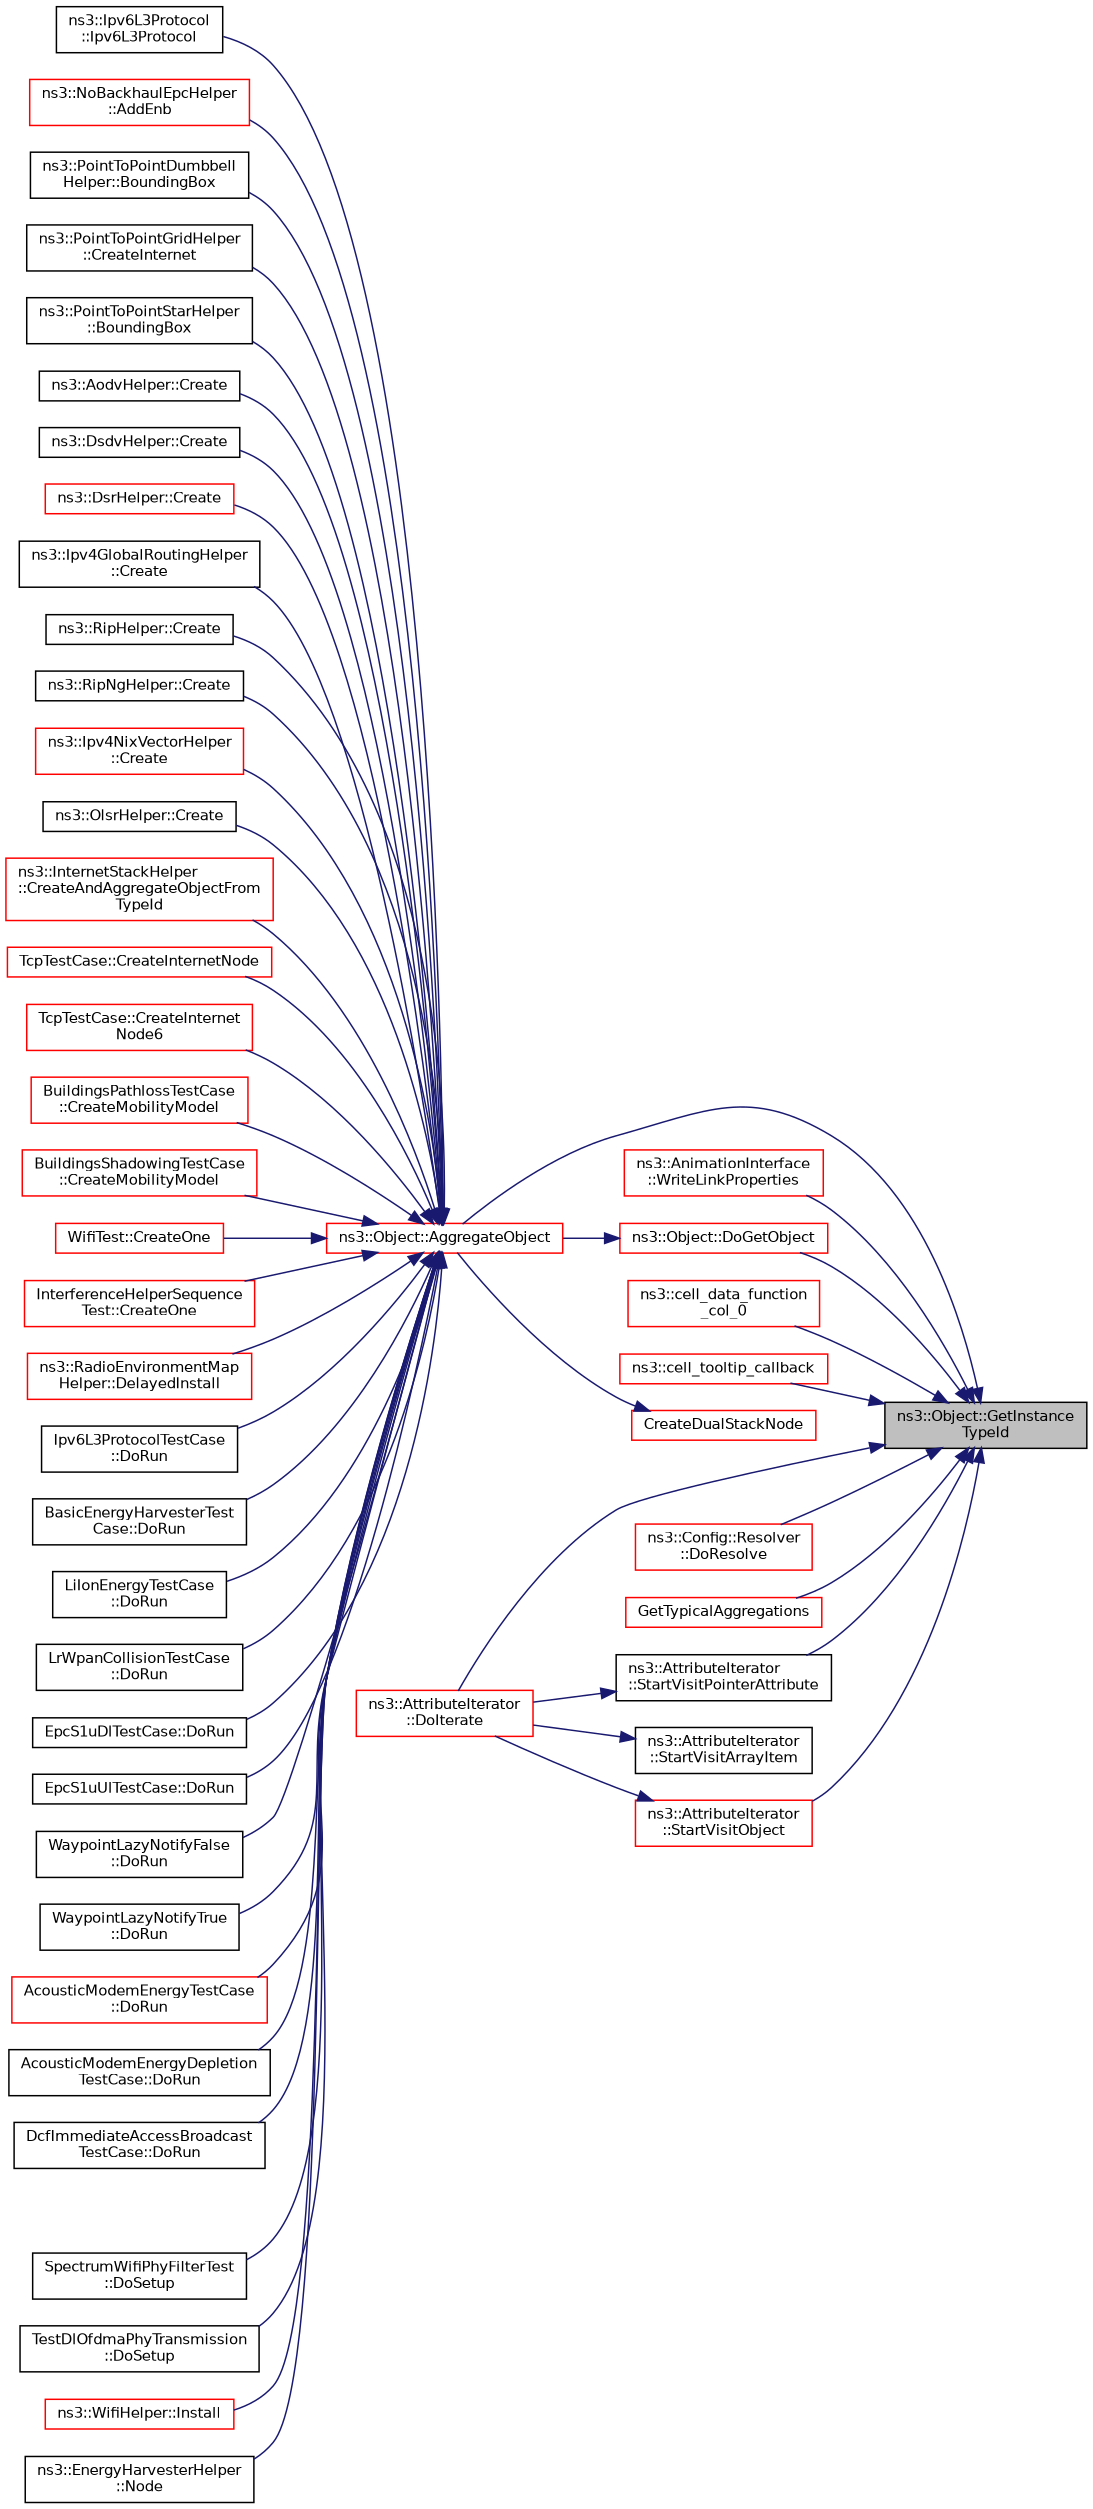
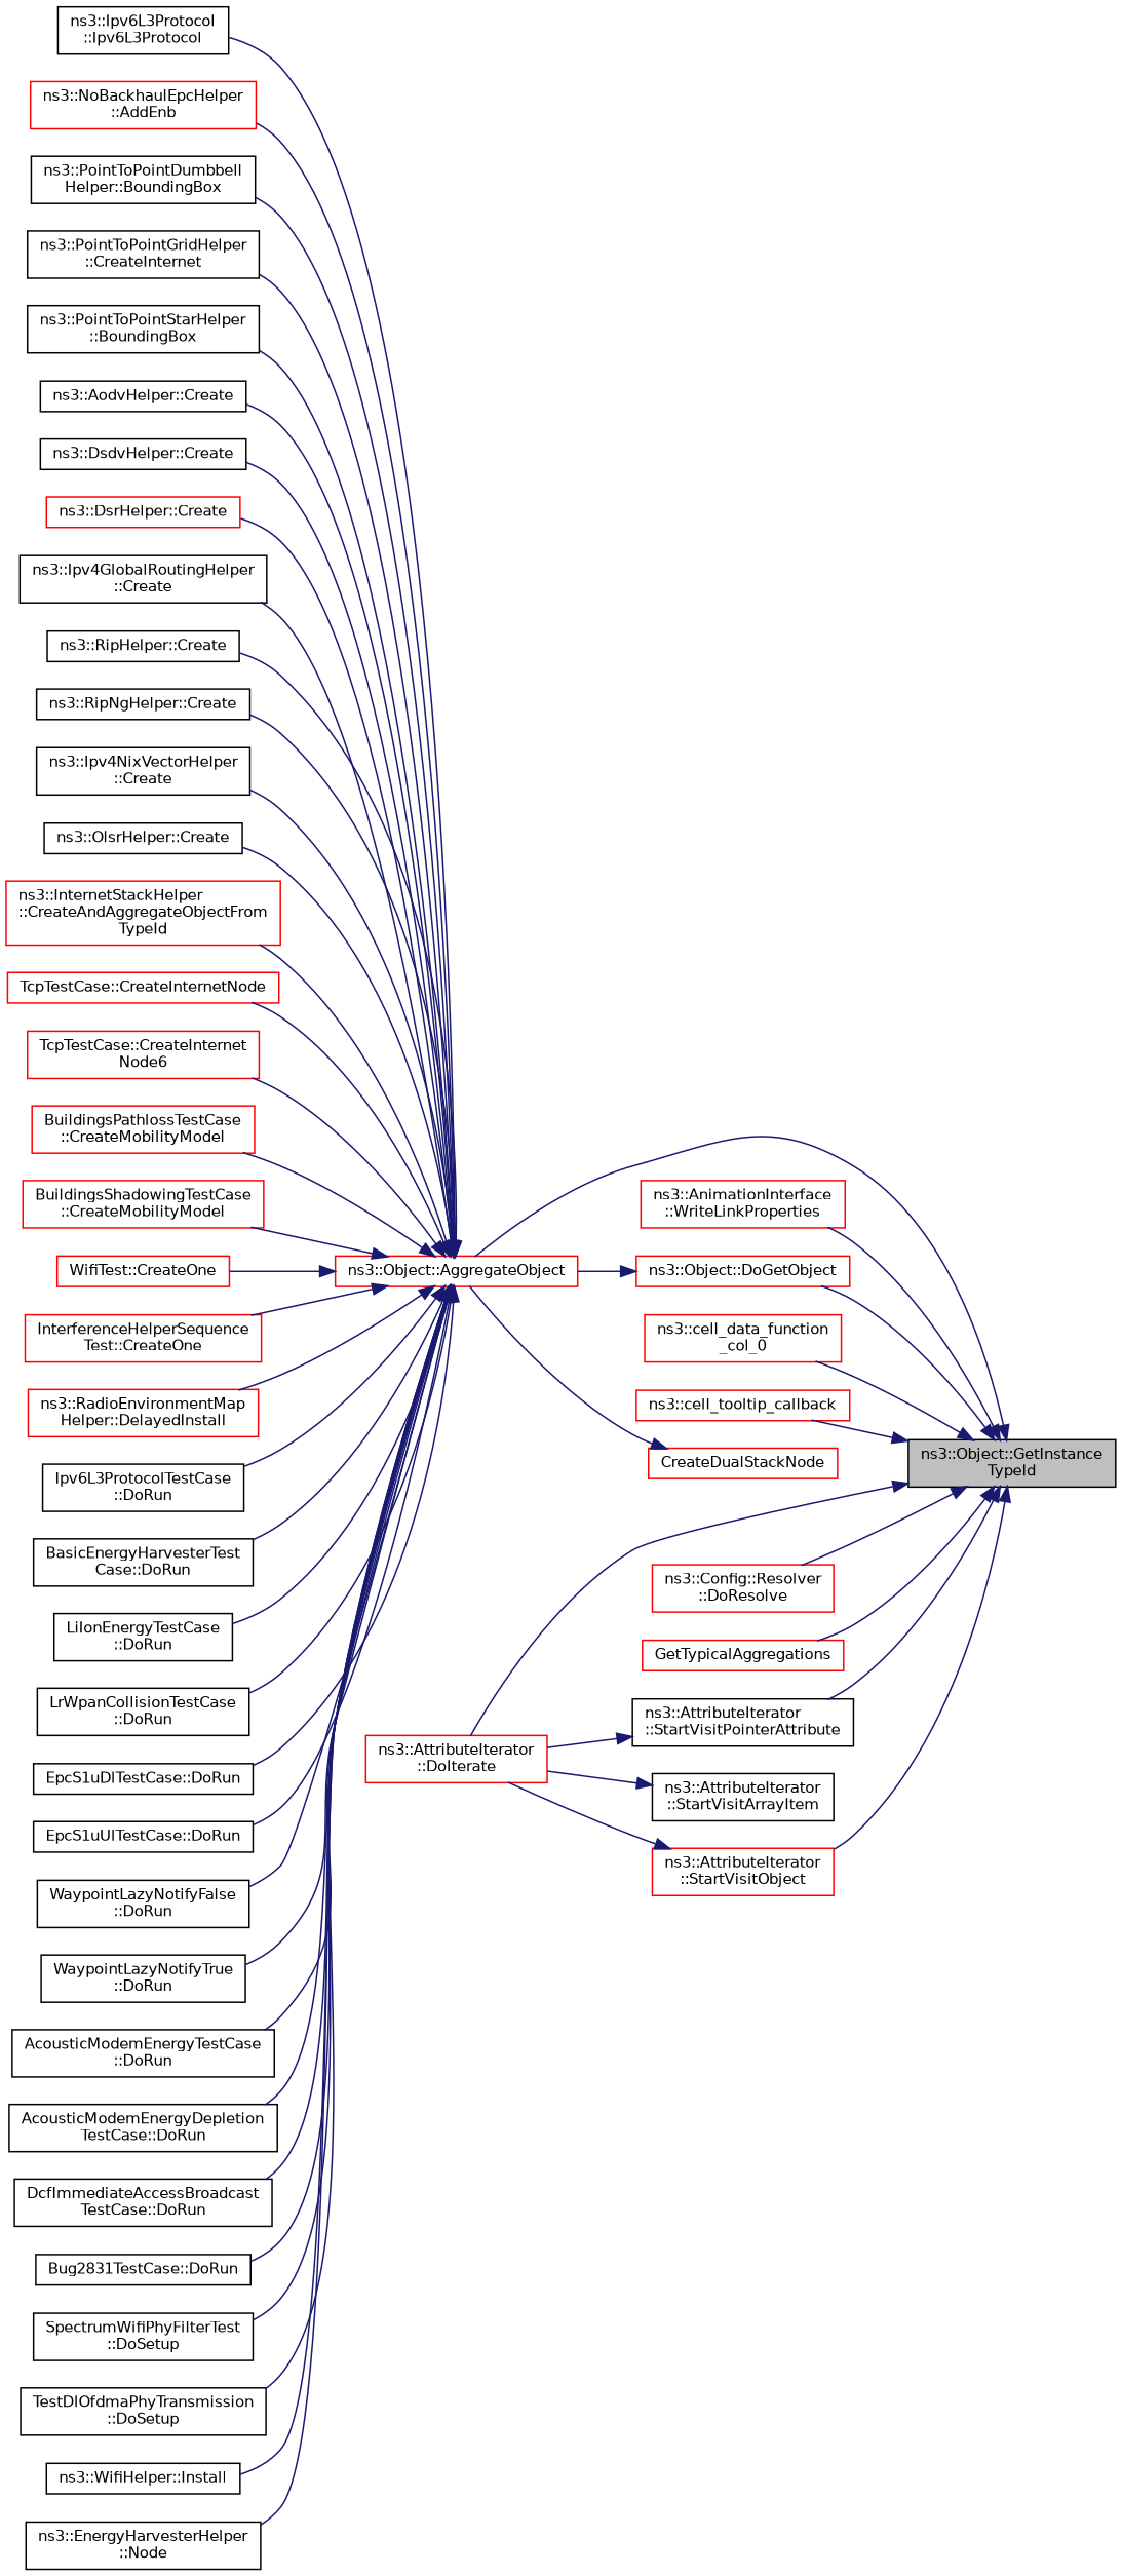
  digraph {
    rankdir=RL
    node [color=black fillcolor=white fontname=Helvetica fontsize=10 shape=record style=filled]
    edge [color=midnightblue dir=back fontname=Helvetica fontsize=10 labelfontname=Helvetica labelfontsize=10 style=solid]
    n1 [fillcolor=grey75 fontcolor=black height=0.2 label="ns3::Object::GetInstance\lTypeId" width=0.4]
    n2 [color=red height=0.2 label="ns3::Object::AggregateObject" width=0.4]
    n3 [color=red height=0.2 label="ns3::cell_data_function\l_col_0" width=0.4]
    n4 [color=red height=0.2 label="ns3::cell_tooltip_callback" width=0.4]
    n5 [color=red height=0.2 label="ns3::Object::DoGetObject" width=0.4]
    n6 [color=red height=0.2 label="ns3::AttributeIterator\l::DoIterate" width=0.4]
    n7 [color=red height=0.2 label="ns3::Config::Resolver\l::DoResolve" width=0.4]
    n8 [color=red height=0.2 label=GetTypicalAggregations width=0.4]
    n9 [color=red height=0.2 label="ns3::AttributeIterator\l::StartVisitObject" width=0.4]
    n10 [height=0.2 label="ns3::AttributeIterator\l::StartVisitPointerAttribute" width=0.4]
    n11 [color=red height=0.2 label="ns3::AnimationInterface\l::WriteLinkProperties" width=0.4]
    n12 [height=0.2 label="ns3::Ipv6L3Protocol\l::Ipv6L3Protocol" width=0.4]
    n13 [color=red height=0.2 label="ns3::NoBackhaulEpcHelper\l::AddEnb" width=0.4]
    n14 [height=0.2 label="ns3::PointToPointDumbbell\lHelper::BoundingBox" width=0.4]
    n15 [height=0.2 label="ns3::PointToPointGridHelper\l::CreateInternet" width=0.4]
    n16 [height=0.2 label="ns3::PointToPointStarHelper\l::BoundingBox" width=0.4]
    n17 [height=0.2 label="ns3::AodvHelper::Create" width=0.4]
    n18 [height=0.2 label="ns3::DsdvHelper::Create" width=0.4]
    n19 [color=red height=0.2 label="ns3::DsrHelper::Create" width=0.4]
    n20 [height=0.2 label="ns3::Ipv4GlobalRoutingHelper\l::Create" width=0.4]
    n21 [height=0.2 label="ns3::RipHelper::Create" width=0.4]
    n22 [height=0.2 label="ns3::RipNgHelper::Create" width=0.4]
-   n23 [color=red height=0.2 label="ns3::Ipv4NixVectorHelper\l::Create" width=0.4]
+   n23 [height=0.2 label="ns3::Ipv4NixVectorHelper\l::Create" width=0.4]
    n24 [height=0.2 label="ns3::OlsrHelper::Create" width=0.4]
    n25 [color=red height=0.2 label="ns3::InternetStackHelper\l::CreateAndAggregateObjectFrom\lTypeId" width=0.4]
    n26 [color=red height=0.2 label="TcpTestCase::CreateInternetNode" width=0.4]
    n27 [color=red height=0.2 label="TcpTestCase::CreateInternet\lNode6" width=0.4]
    n28 [color=red height=0.2 label="BuildingsPathlossTestCase\l::CreateMobilityModel" width=0.4]
    n29 [color=red height=0.2 label="BuildingsShadowingTestCase\l::CreateMobilityModel" width=0.4]
    n30 [color=red height=0.2 label="WifiTest::CreateOne" width=0.4]
    n31 [color=red height=0.2 label="InterferenceHelperSequence\lTest::CreateOne" width=0.4]
    n32 [color=red height=0.2 label="ns3::RadioEnvironmentMap\lHelper::DelayedInstall" width=0.4]
    n33 [height=0.2 label="Ipv6L3ProtocolTestCase\l::DoRun" width=0.4]
    n34 [height=0.2 label="BasicEnergyHarvesterTest\lCase::DoRun" width=0.4]
    n35 [height=0.2 label="LiIonEnergyTestCase\l::DoRun" width=0.4]
    n36 [height=0.2 label="LrWpanCollisionTestCase\l::DoRun" width=0.4]
    n37 [height=0.2 label="EpcS1uDlTestCase::DoRun" width=0.4]
    n38 [height=0.2 label="EpcS1uUlTestCase::DoRun" width=0.4]
    n39 [height=0.2 label="WaypointLazyNotifyFalse\l::DoRun" width=0.4]
    n40 [height=0.2 label="WaypointLazyNotifyTrue\l::DoRun" width=0.4]
-   n41 [color=red height=0.2 label="AcousticModemEnergyTestCase\l::DoRun" width=0.4]
+   n41 [height=0.2 label="AcousticModemEnergyTestCase\l::DoRun" width=0.4]
    n42 [height=0.2 label="AcousticModemEnergyDepletion\lTestCase::DoRun" width=0.4]
    n43 [height=0.2 label="DcfImmediateAccessBroadcast\lTestCase::DoRun" width=0.4]
+   n44 [height=0.2 label="Bug2831TestCase::DoRun" width=0.4]
    n45 [height=0.2 label="SpectrumWifiPhyFilterTest\l::DoSetup" width=0.4]
    n46 [height=0.2 label="TestDlOfdmaPhyTransmission\l::DoSetup" width=0.4]
-   n47 [color=red height=0.2 label="ns3::WifiHelper::Install" width=0.4]
+   n47 [height=0.2 label="ns3::WifiHelper::Install" width=0.4]
    n48 [height=0.2 label="ns3::EnergyHarvesterHelper\l::Node" width=0.4]
    n49 [height=0.2 label="ns3::AttributeIterator\l::StartVisitArrayItem" width=0.4]
    n50 [color=red height=0.2 label=CreateDualStackNode width=0.4]
    n1 -> n2
    n1 -> n3
    n1 -> n4
    n1 -> n5
    n1 -> n6
    n1 -> n7
    n1 -> n8
    n1 -> n9
    n1 -> n10
    n1 -> n11
    n2 -> n12
    n2 -> n13
    n2 -> n14
    n2 -> n15
    n2 -> n16
    n2 -> n17
    n2 -> n18
    n2 -> n19
    n2 -> n20
    n2 -> n21
    n2 -> n22
    n2 -> n23
    n2 -> n24
    n2 -> n25
    n2 -> n26
    n2 -> n27
    n2 -> n28
    n2 -> n29
    n2 -> n30
    n2 -> n31
    n2 -> n32
    n2 -> n33
    n2 -> n34
    n2 -> n35
    n2 -> n36
    n2 -> n37
    n2 -> n38
    n2 -> n39
    n2 -> n40
    n2 -> n41
    n2 -> n42
    n2 -> n43
+   n2 -> n44
    n2 -> n45
    n2 -> n46
    n2 -> n47
    n2 -> n48
    n5 -> n2
    n9 -> n6
    n10 -> n6
    n49 -> n6
    n50 -> n2
  }
